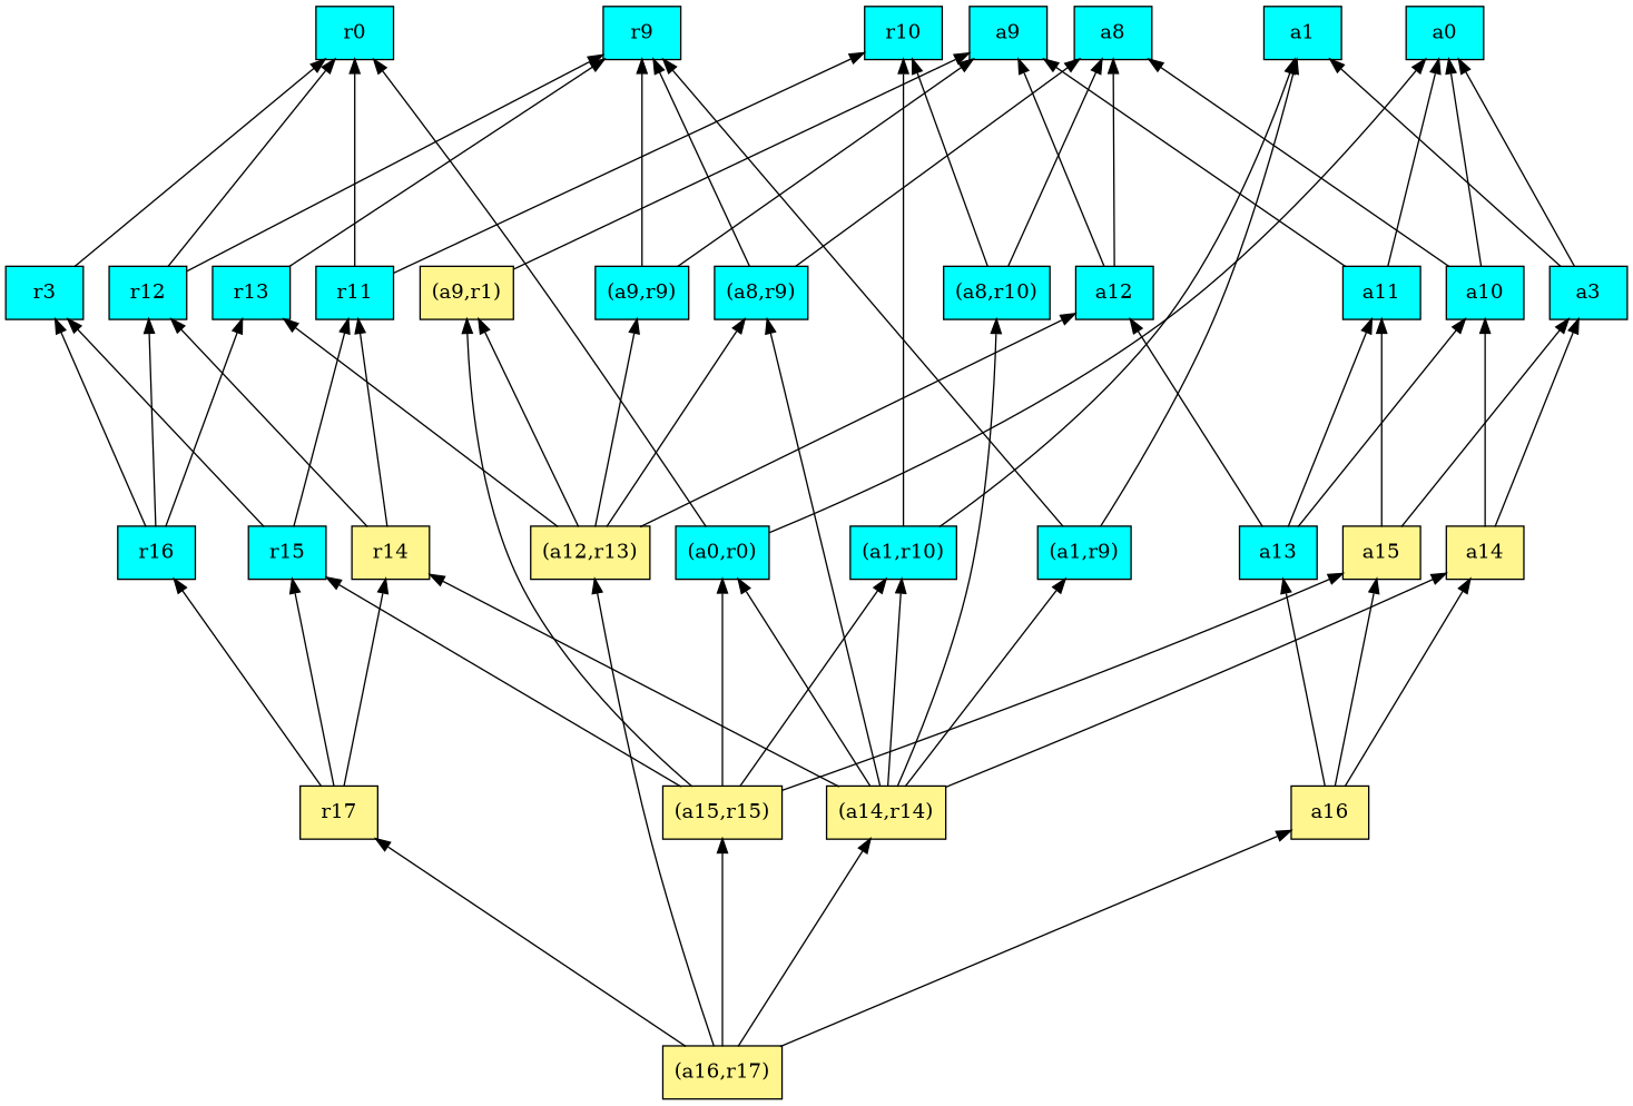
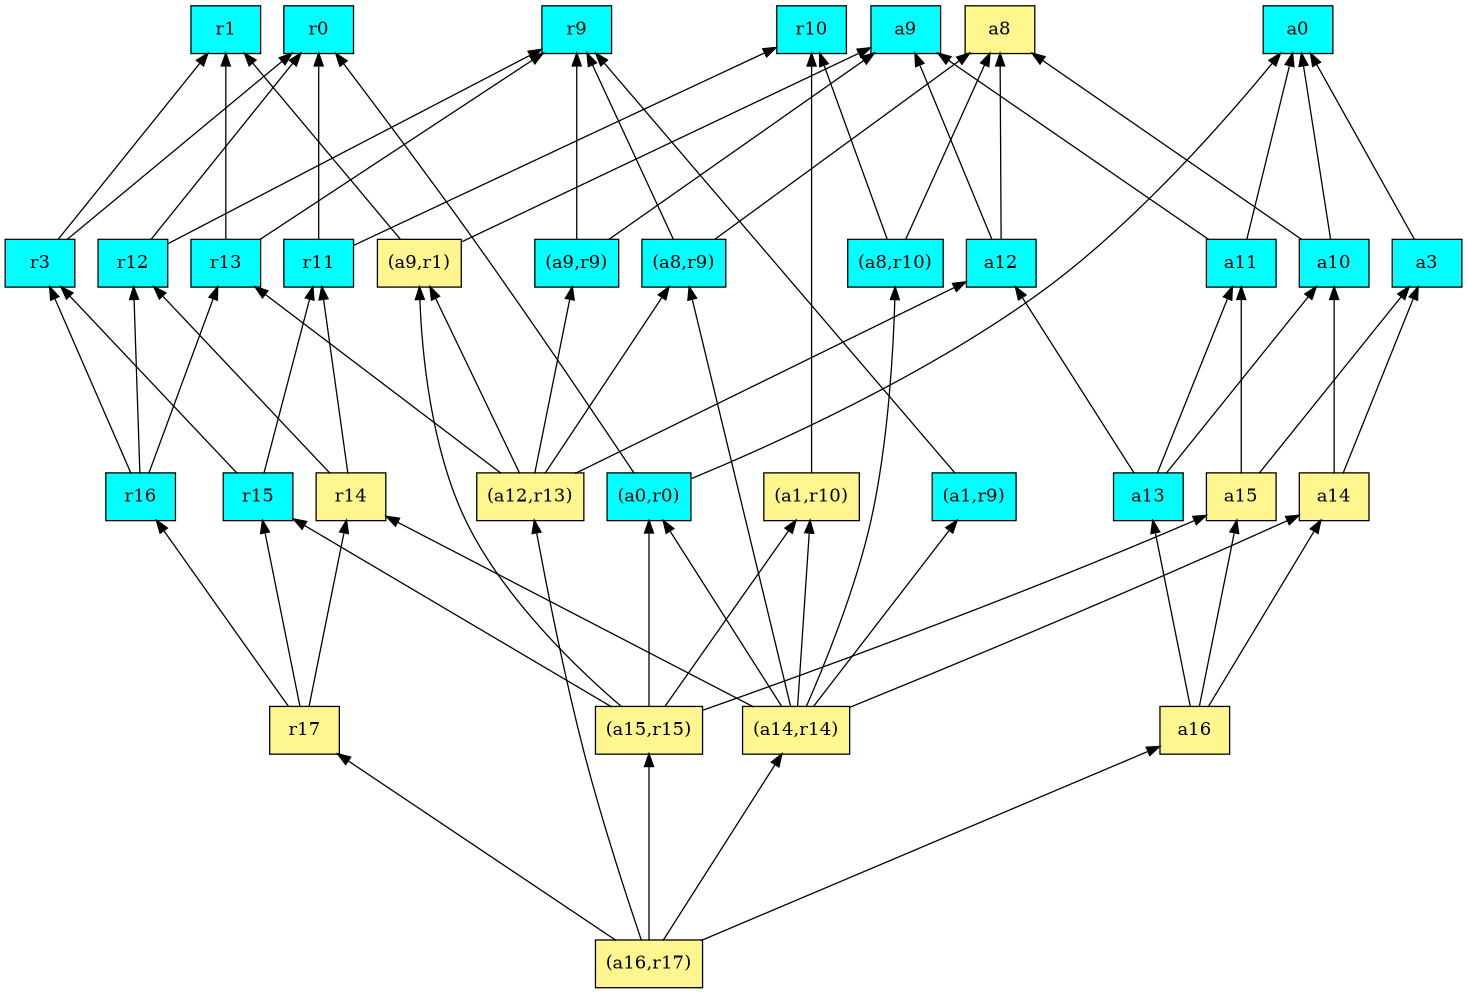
  digraph {
    rankdir=BT
    ranksep=2.0
    node [fillcolor=cyan shape=record style=filled]
    n1 [label="{(a1,r9)}"]
    n2 [label="{r9}"]
-   n3 [label="{a1}"]
    n4 [label="{(a9,r9)}"]
    n5 [label="{a9}"]
    n6 [fillcolor=khaki1 label="{(a14,r14)}"]
    n7 [label="{(a8,r9)}"]
    n8 [fillcolor=khaki1 label="{a14}"]
    n9 [fillcolor=khaki1 label="{r14}"]
    n10 [label="{(a8,r10)}"]
-   n11 [label="{(a1,r10)}"]
+   n11 [fillcolor=khaki1 label="{(a1,r10)}"]
    n12 [label="{(a0,r0)}"]
-   n13 [label="{a8}"]
+   n13 [fillcolor=khaki1 label="{a8}"]
    n14 [label="{a10}"]
    n15 [label="{a3}"]
    n16 [label="{r12}"]
    n17 [label="{r11}"]
    n18 [label="{r10}"]
    n19 [label="{a0}"]
    n20 [label="{r0}"]
    n21 [fillcolor=khaki1 label="{r17}"]
    n22 [label="{r15}"]
    n23 [label="{r16}"]
    n24 [label="{r3}"]
    n25 [label="{r13}"]
    n26 [label="{a13}"]
    n27 [label="{a11}"]
    n28 [label="{a12}"]
+   n29 [label="{r1}"]
    n30 [fillcolor=khaki1 label="{(a12,r13)}"]
    n31 [fillcolor=khaki1 label="{(a9,r1)}"]
    n32 [fillcolor=khaki1 label="{a15}"]
    n33 [fillcolor=khaki1 label="{(a16,r17)}"]
    n34 [fillcolor=khaki1 label="{(a15,r15)}"]
    n35 [fillcolor=khaki1 label="{a16}"]
    n1 -> n2
-   n1 -> n3
    n4 -> n2
    n4 -> n5
    n6 -> n1
    n6 -> n7
    n6 -> n8
    n6 -> n9
    n6 -> n10
    n6 -> n11
    n6 -> n12
    n7 -> n2
    n7 -> n13
    n8 -> n14
    n8 -> n15
    n9 -> n16
    n9 -> n17
    n10 -> n13
    n10 -> n18
-   n11 -> n3
    n11 -> n18
    n12 -> n19
    n12 -> n20
    n14 -> n13
    n14 -> n19
-   n15 -> n3
    n15 -> n19
    n16 -> n2
    n16 -> n20
    n17 -> n18
    n17 -> n20
    n21 -> n9
    n21 -> n22
    n21 -> n23
    n22 -> n17
    n22 -> n24
    n23 -> n16
    n23 -> n24
    n23 -> n25
    n24 -> n20
+   n24 -> n29
    n25 -> n2
+   n25 -> n29
    n26 -> n14
    n26 -> n27
    n26 -> n28
    n27 -> n5
    n27 -> n19
    n28 -> n5
    n28 -> n13
    n30 -> n4
    n30 -> n7
    n30 -> n25
    n30 -> n28
    n30 -> n31
    n31 -> n5
+   n31 -> n29
    n32 -> n15
    n32 -> n27
    n33 -> n6
    n33 -> n21
    n33 -> n30
    n33 -> n34
    n33 -> n35
    n34 -> n11
    n34 -> n12
    n34 -> n22
    n34 -> n31
    n34 -> n32
    n35 -> n8
    n35 -> n26
    n35 -> n32
  }
